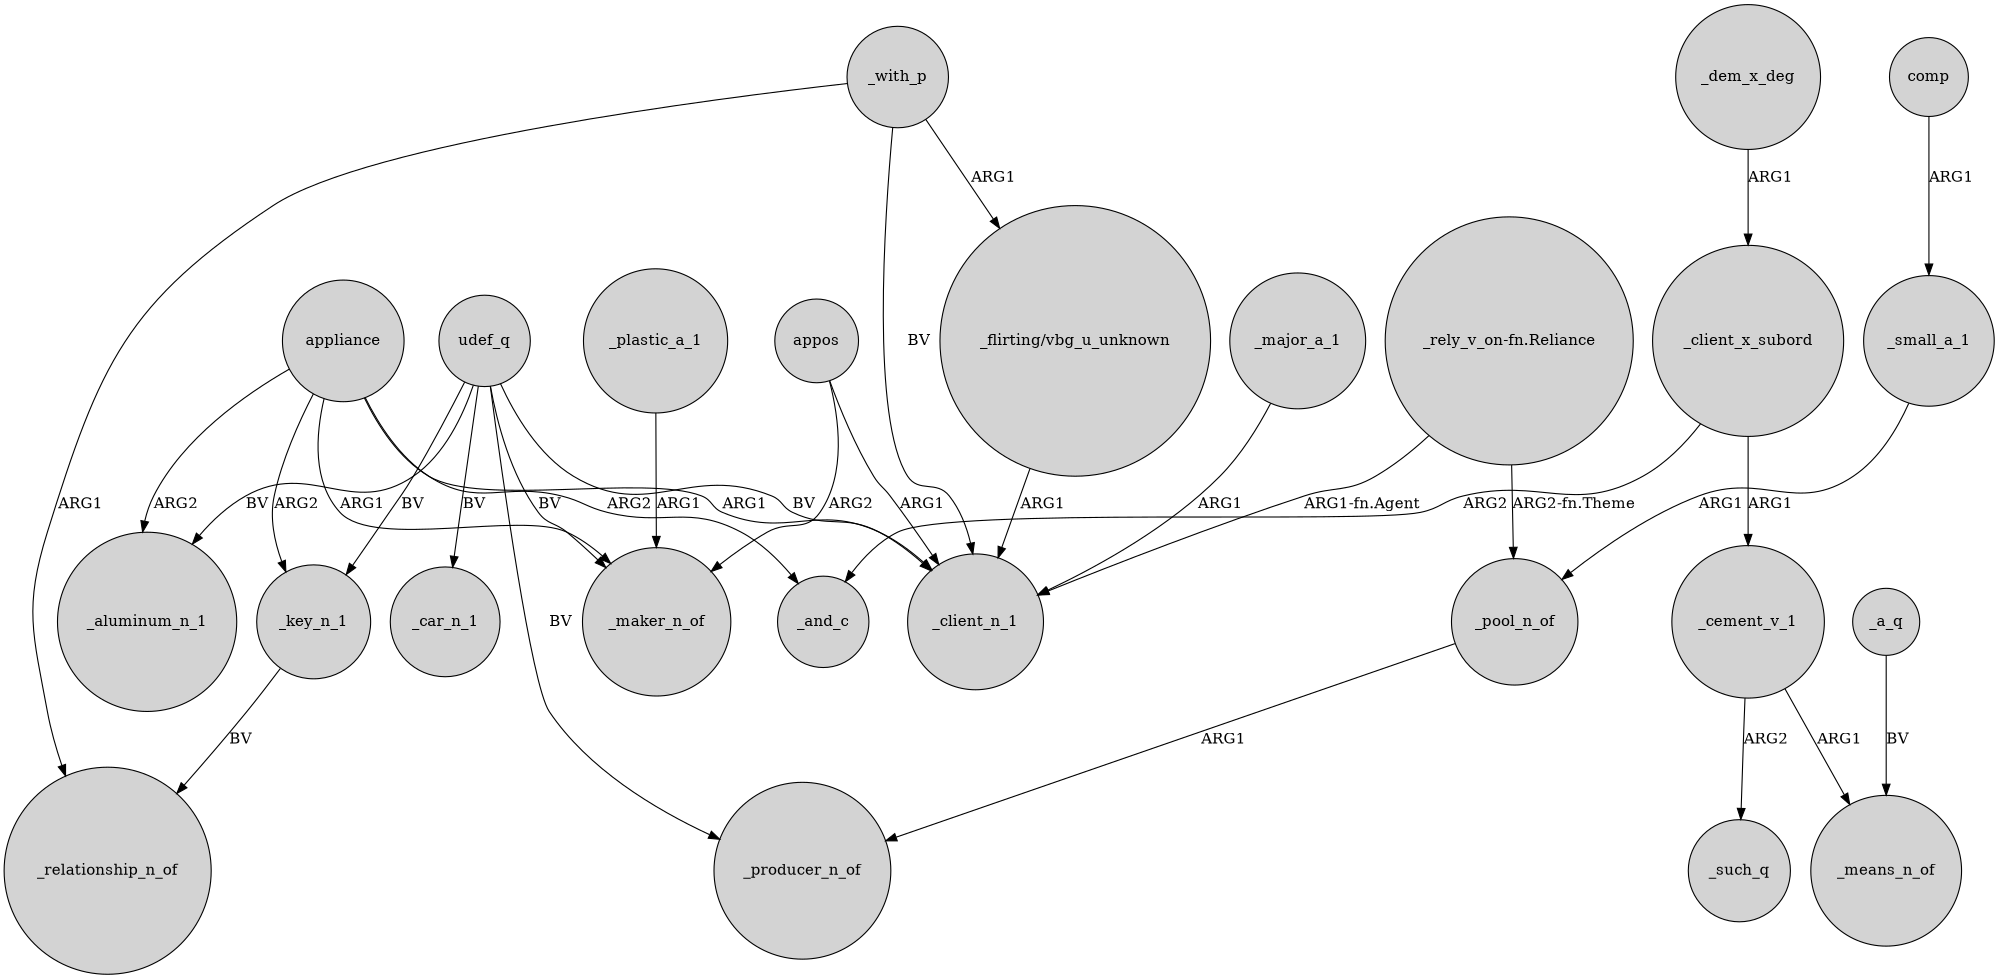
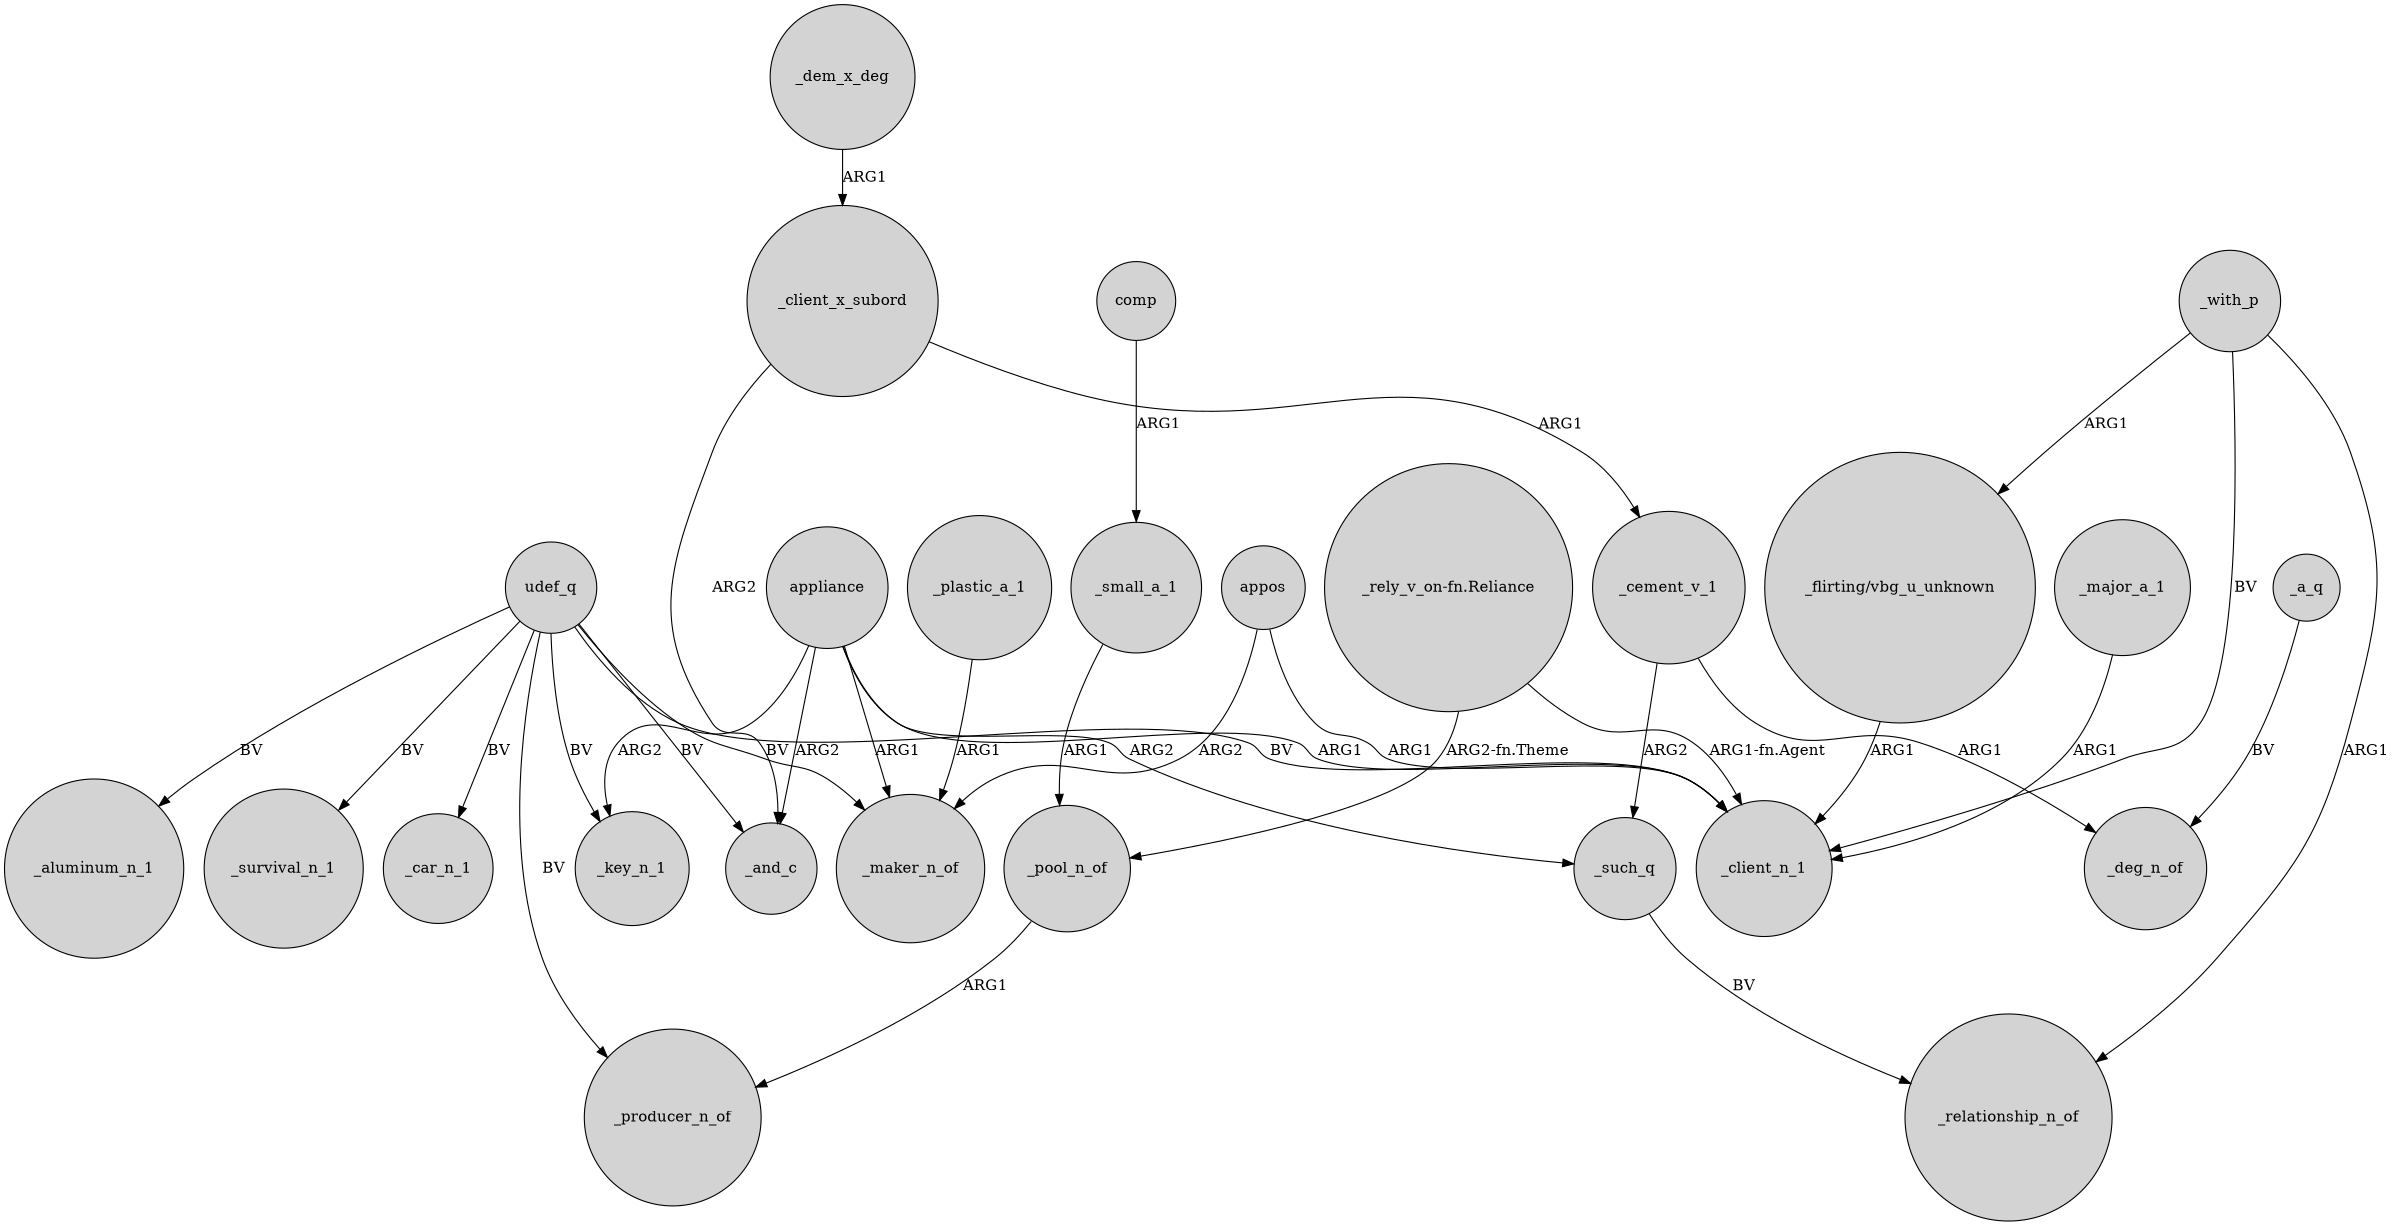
  digraph {
    node [shape=circle style=filled]
    n1 [label=appliance]
    _aluminum_n_1
    _key_n_1
    _maker_n_of
    _client_n_1
    _and_c
    _plastic_a_1
    n8 [label=_client_x_subord]
    _cement_v_1
-   _means_n_of
+   _means_n_of [label=_deg_n_of]
    _such_q
    udef_q
+   _survival_n_1
    _car_n_1
    _producer_n_of
    _major_a_1
    appos
    "_rely_v_on-fn.Reliance"
    _pool_n_of
    _small_a_1
    n21 [label=_dem_x_deg]
    _a_q
    comp
    _with_p
    _relationship_n_of
    "_flirting/vbg_u_unknown"
-   n1 -> _aluminum_n_1 [label=ARG2]
+   n1 -> _such_q [label=ARG2]
    n1 -> _key_n_1 [label=ARG2]
    n1 -> _maker_n_of [label=ARG1]
    n1 -> _client_n_1 [label=ARG1]
    n1 -> _and_c [label=ARG2]
    _plastic_a_1 -> _maker_n_of [label=ARG1]
    n8 -> _and_c [label=ARG2]
    n8 -> _cement_v_1 [label=ARG1]
    _cement_v_1 -> _means_n_of [label=ARG1]
    _cement_v_1 -> _such_q [label=ARG2]
-   _key_n_1 -> _relationship_n_of [label=BV]
+   _such_q -> _relationship_n_of [label=BV]
    udef_q -> _aluminum_n_1 [label=BV]
    udef_q -> _key_n_1 [label=BV]
    udef_q -> _maker_n_of [label=BV]
    udef_q -> _client_n_1 [label=BV]
+   udef_q -> _and_c [label=BV]
+   udef_q -> _survival_n_1 [label=BV]
    udef_q -> _car_n_1 [label=BV]
    udef_q -> _producer_n_of [label=BV]
    _major_a_1 -> _client_n_1 [label=ARG1]
    appos -> _maker_n_of [label=ARG2]
    appos -> _client_n_1 [label=ARG1]
    "_rely_v_on-fn.Reliance" -> _client_n_1 [label="ARG1-fn.Agent"]
    "_rely_v_on-fn.Reliance" -> _pool_n_of [label="ARG2-fn.Theme"]
    _pool_n_of -> _producer_n_of [label=ARG1]
    _small_a_1 -> _pool_n_of [label=ARG1]
    n21 -> n8 [label=ARG1]
    _a_q -> _means_n_of [label=BV]
    comp -> _small_a_1 [label=ARG1]
    _with_p -> _client_n_1 [label=BV]
    _with_p -> _relationship_n_of [label=ARG1]
    _with_p -> "_flirting/vbg_u_unknown" [label=ARG1]
    "_flirting/vbg_u_unknown" -> _client_n_1 [label=ARG1]
  }
